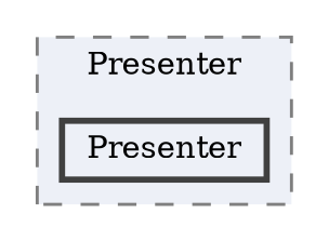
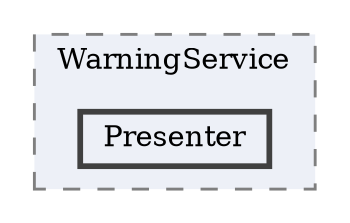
  digraph {
    compound=true
    fontname="DejaVu Serif"
    n1 [color=grey25 fillcolor="#edf0f7" fontname="DejaVu Serif" fontsize=10 height=0.2 label=Presenter shape=box style="filled,bold" width=0.4]
    subgraph cluster_1 {
      bgcolor="#edf0f7"
      fontsize=10
-     label=Presenter
+     label=WarningService
      pencolor=grey50
      style="filled,dashed"
      n1
    }
  }
